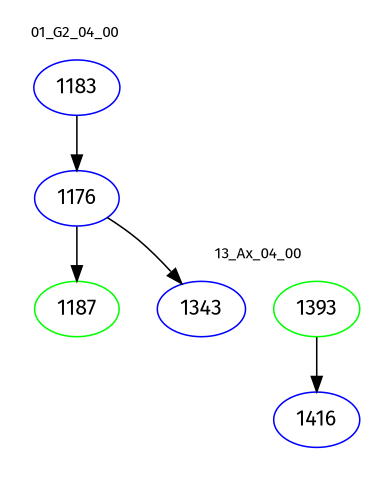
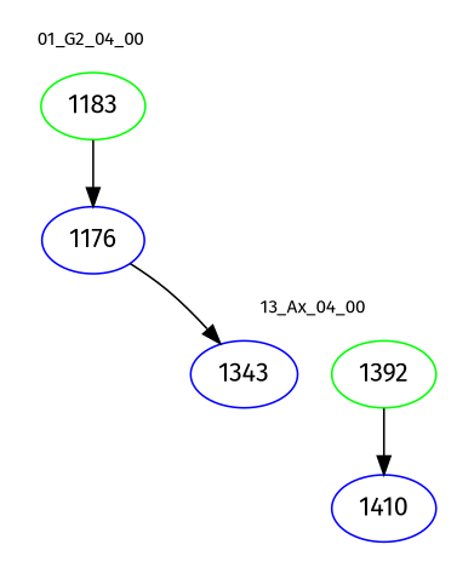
  digraph {
    fontname="Fira Sans"
    node [color=green fontname="Fira Sans"]
    edge [color=black fontname="Fira Sans"]
-   n1 [label=1393]
-   n2 [color=blue label=1416]
+   n1 [label=1392]
+   n2 [color=blue label=1410]
    n3 [color=blue label=1343]
-   n4 [color=blue label=1183]
+   n4 [label=1183]
    n5 [color=blue label=1176]
-   n6 [label=1187]
    subgraph cluster_1 {
      color=white
      fontsize=10
      label="13_Ax_04_00"
      n1
      n2
      n3
    }
    subgraph cluster_2 {
      color=white
      fontsize=10
      label="01_G2_04_00"
      n4
      n5
-     n6
    }
    n1 -> n2
    n4 -> n5
    n5 -> n3
-   n5 -> n6
  }
